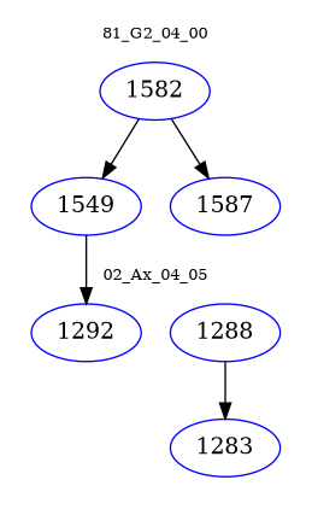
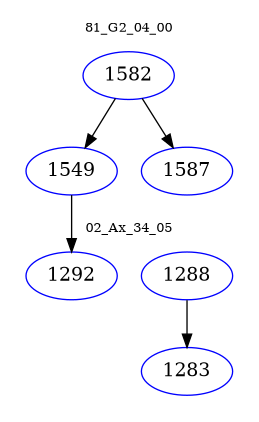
  digraph {
    node [color=blue]
    edge [color=black]
    n1 [label=1288]
    n2 [label=1283]
    n3 [label=1292]
    n4 [label=1582]
    n5 [label=1549]
    n6 [label=1587]
    subgraph cluster_1 {
      color=white
      fontsize=10
-     label="02_Ax_04_05"
+     label="02_Ax_34_05"
      n1
      n2
      n3
    }
    subgraph cluster_2 {
      color=white
      fontsize=10
      label="81_G2_04_00"
      n4
      n5
      n6
    }
    n1 -> n2
    n4 -> n5
    n4 -> n6
    n5 -> n3
  }
